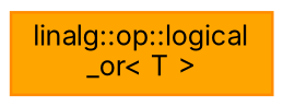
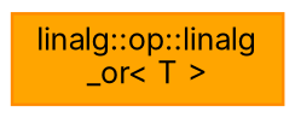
  digraph {
    rankdir=TB
    fontname=Inter
-   n1 [color=darkorange fillcolor=orange fontname=Inter fontsize=10 height=0.2 label="linalg::op::logical\l_or\< T \>" shape=record style=filled width=0.4]
+   n1 [color=darkorange fillcolor=orange fontname=Inter fontsize=10 height=0.2 label="linalg::op::linalg\l_or\< T \>" shape=record style=filled width=0.4]
  }
